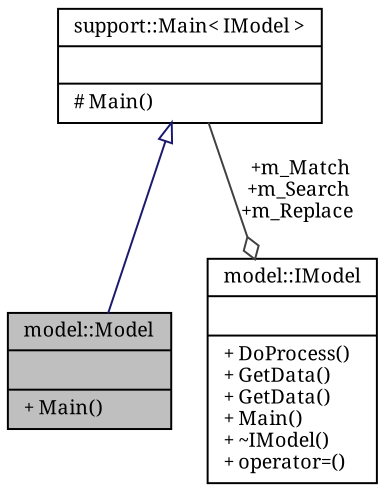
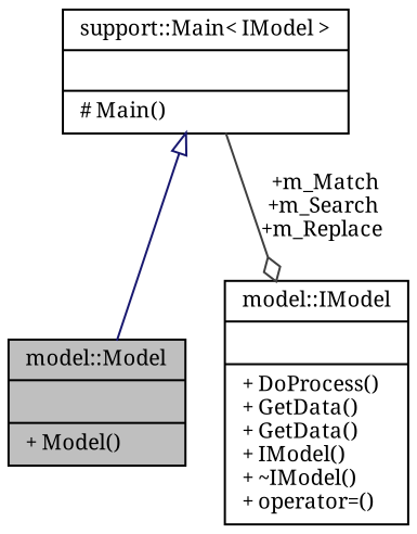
  digraph {
    fontname="Noto Serif"
    node [color=black fillcolor=white fontname="Noto Serif" fontsize=10 shape=record style=filled]
    edge [fontname="Noto Serif" fontsize=10 labelfontname=Verdana labelfontsize=10 style=solid]
-   n1 [fillcolor=grey75 fontcolor=black height=0.2 label="{model::Model\n||+ Main()\l}" width=0.4]
+   n1 [fillcolor=grey75 fontcolor=black height=0.2 label="{model::Model\n||+ Model()\l}" width=0.4]
    n2 [height=0.2 label="{support::Main\< IModel \>\n||# Main()\l}" width=0.4]
-   n3 [height=0.2 label="{model::IModel\n||+ DoProcess()\l+ GetData()\l+ GetData()\l+ Main()\l+ ~IModel()\l+ operator=()\l}" width=0.4]
+   n3 [height=0.2 label="{model::IModel\n||+ DoProcess()\l+ GetData()\l+ GetData()\l+ IModel()\l+ ~IModel()\l+ operator=()\l}" width=0.4]
    n2 -> n1 [arrowtail=onormal color=midnightblue dir=back]
    n2 -> n3 [arrowhead=odiamond color=grey25 label=" +m_Match\n+m_Search\n+m_Replace"]
  }
